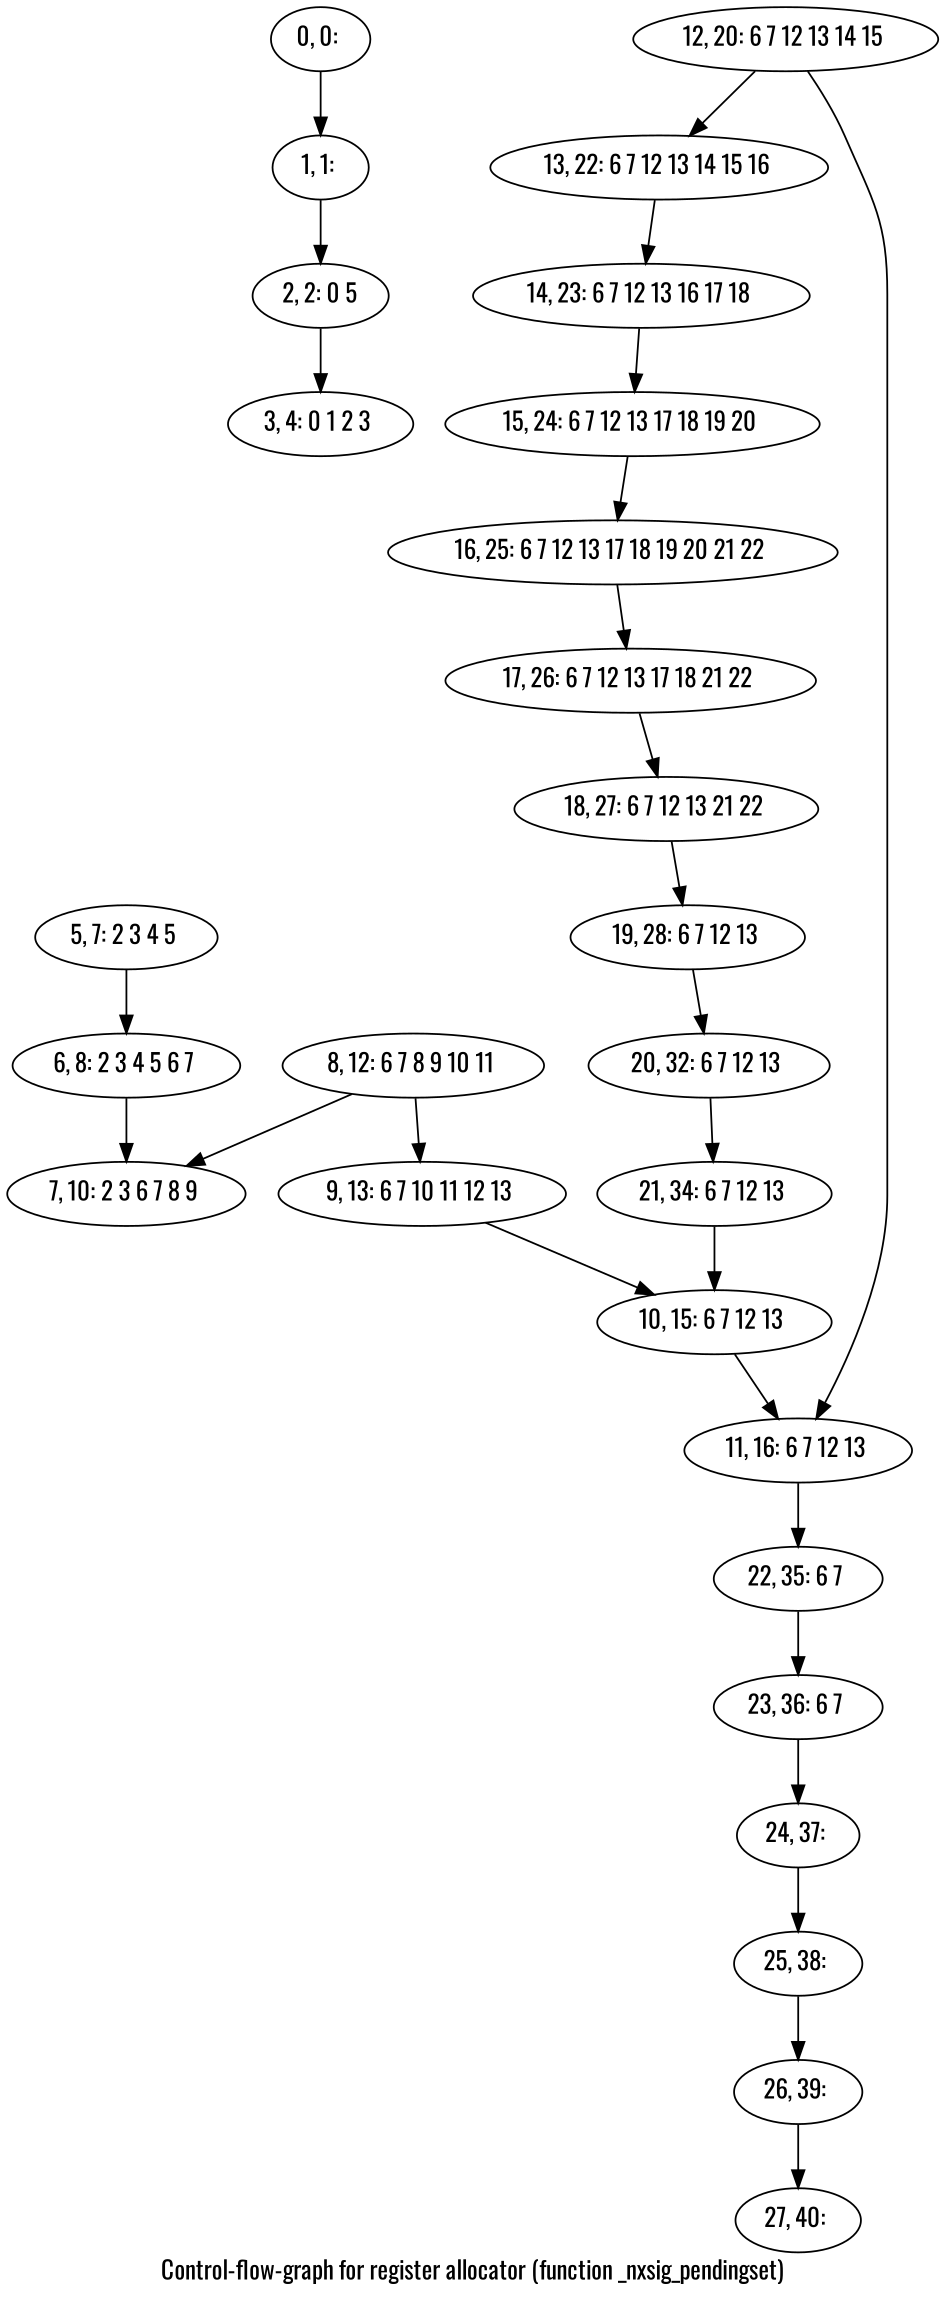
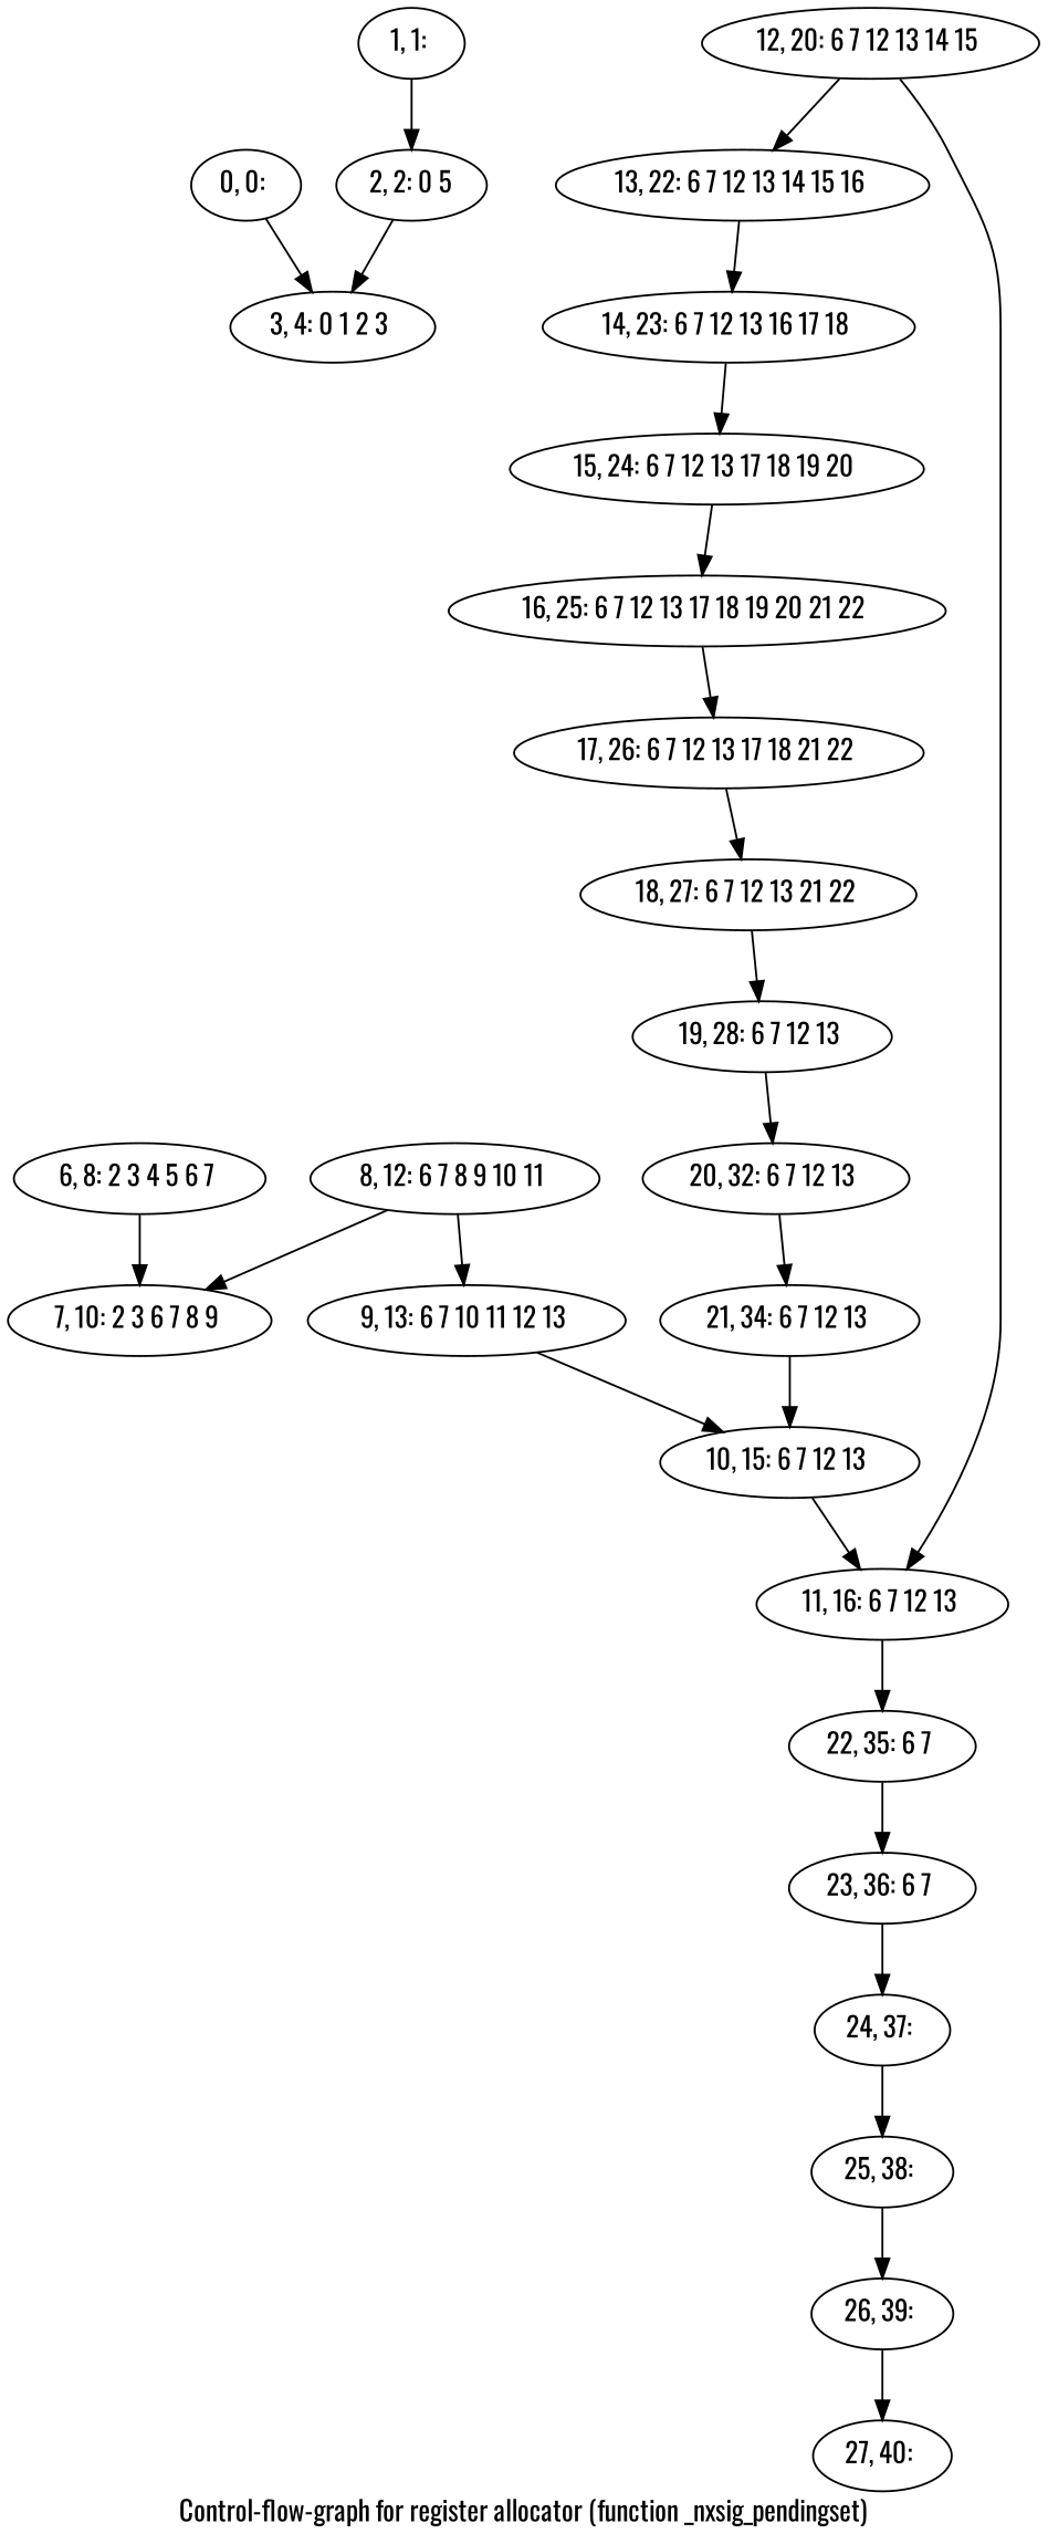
  digraph {
    fontname=Oswald
    label="Control-flow-graph for register allocator (function _nxsig_pendingset)"
    node [fontname=Oswald]
    edge [fontname=Oswald]
    n1 [label="0, 0: "]
    n2 [label="1, 1: "]
    n3 [label="2, 2: 0 5"]
    n4 [label="3, 4: 0 1 2 3 "]
-   n5 [label="5, 7: 2 3 4 5 "]
    n6 [label="6, 8: 2 3 4 5 6 7 "]
    n7 [label="7, 10: 2 3 6 7 8 9 "]
    n8 [label="8, 12: 6 7 8 9 10 11 "]
    n9 [label="9, 13: 6 7 10 11 12 13 "]
    n10 [label="10, 15: 6 7 12 13 "]
    n11 [label="11, 16: 6 7 12 13 "]
    n12 [label="22, 35: 6 7 "]
    n13 [label="12, 20: 6 7 12 13 14 15 "]
    n14 [label="13, 22: 6 7 12 13 14 15 16 "]
    n15 [label="23, 36: 6 7 "]
    n16 [label="14, 23: 6 7 12 13 16 17 18 "]
    n17 [label="15, 24: 6 7 12 13 17 18 19 20 "]
    n18 [label="16, 25: 6 7 12 13 17 18 19 20 21 22 "]
    n19 [label="17, 26: 6 7 12 13 17 18 21 22 "]
    n20 [label="18, 27: 6 7 12 13 21 22 "]
    n21 [label="19, 28: 6 7 12 13 "]
    n22 [label="20, 32: 6 7 12 13 "]
    n23 [label="21, 34: 6 7 12 13 "]
    n24 [label="24, 37: "]
    n25 [label="25, 38: "]
    n26 [label="26, 39: "]
    n27 [label="27, 40: "]
-   n1 -> n2
+   n1 -> n4
    n2 -> n3
    n3 -> n4
-   n5 -> n6
    n6 -> n7
    n8 -> n7
    n8 -> n9
    n9 -> n10
    n10 -> n11
    n11 -> n12
    n12 -> n15
    n13 -> n11
    n13 -> n14
    n14 -> n16
    n15 -> n24
    n16 -> n17
    n17 -> n18
    n18 -> n19
    n19 -> n20
    n20 -> n21
    n21 -> n22
    n22 -> n23
    n23 -> n10
    n24 -> n25
    n25 -> n26
    n26 -> n27
  }
